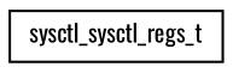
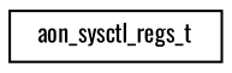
  digraph {
    rankdir=LR
    fontname=Oswald
-   n1 [color=black fillcolor=white fontname=Oswald fontsize=10 height=0.2 label=sysctl_sysctl_regs_t shape=record style=filled width=0.4]
+   n1 [color=black fillcolor=white fontname=Oswald fontsize=10 height=0.2 label=aon_sysctl_regs_t shape=record style=filled width=0.4]
  }
